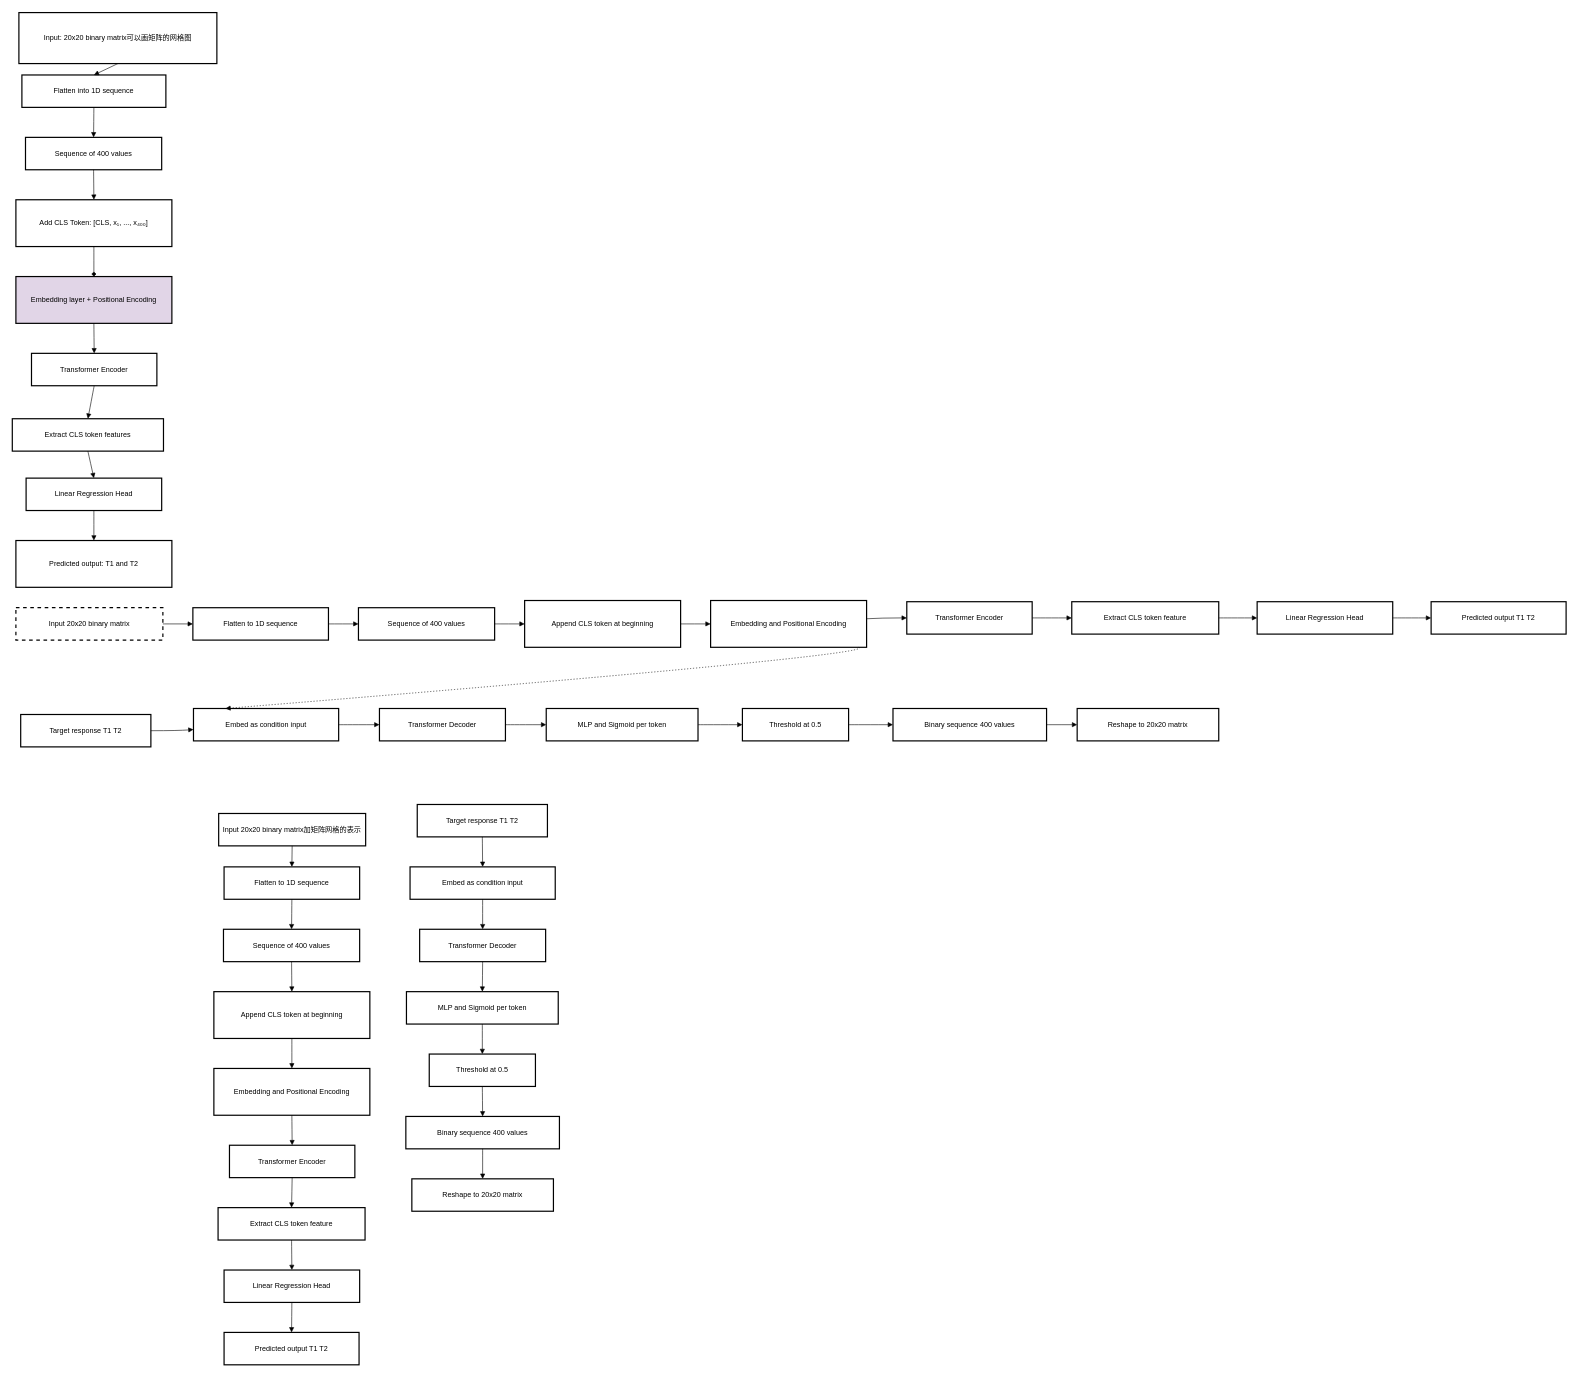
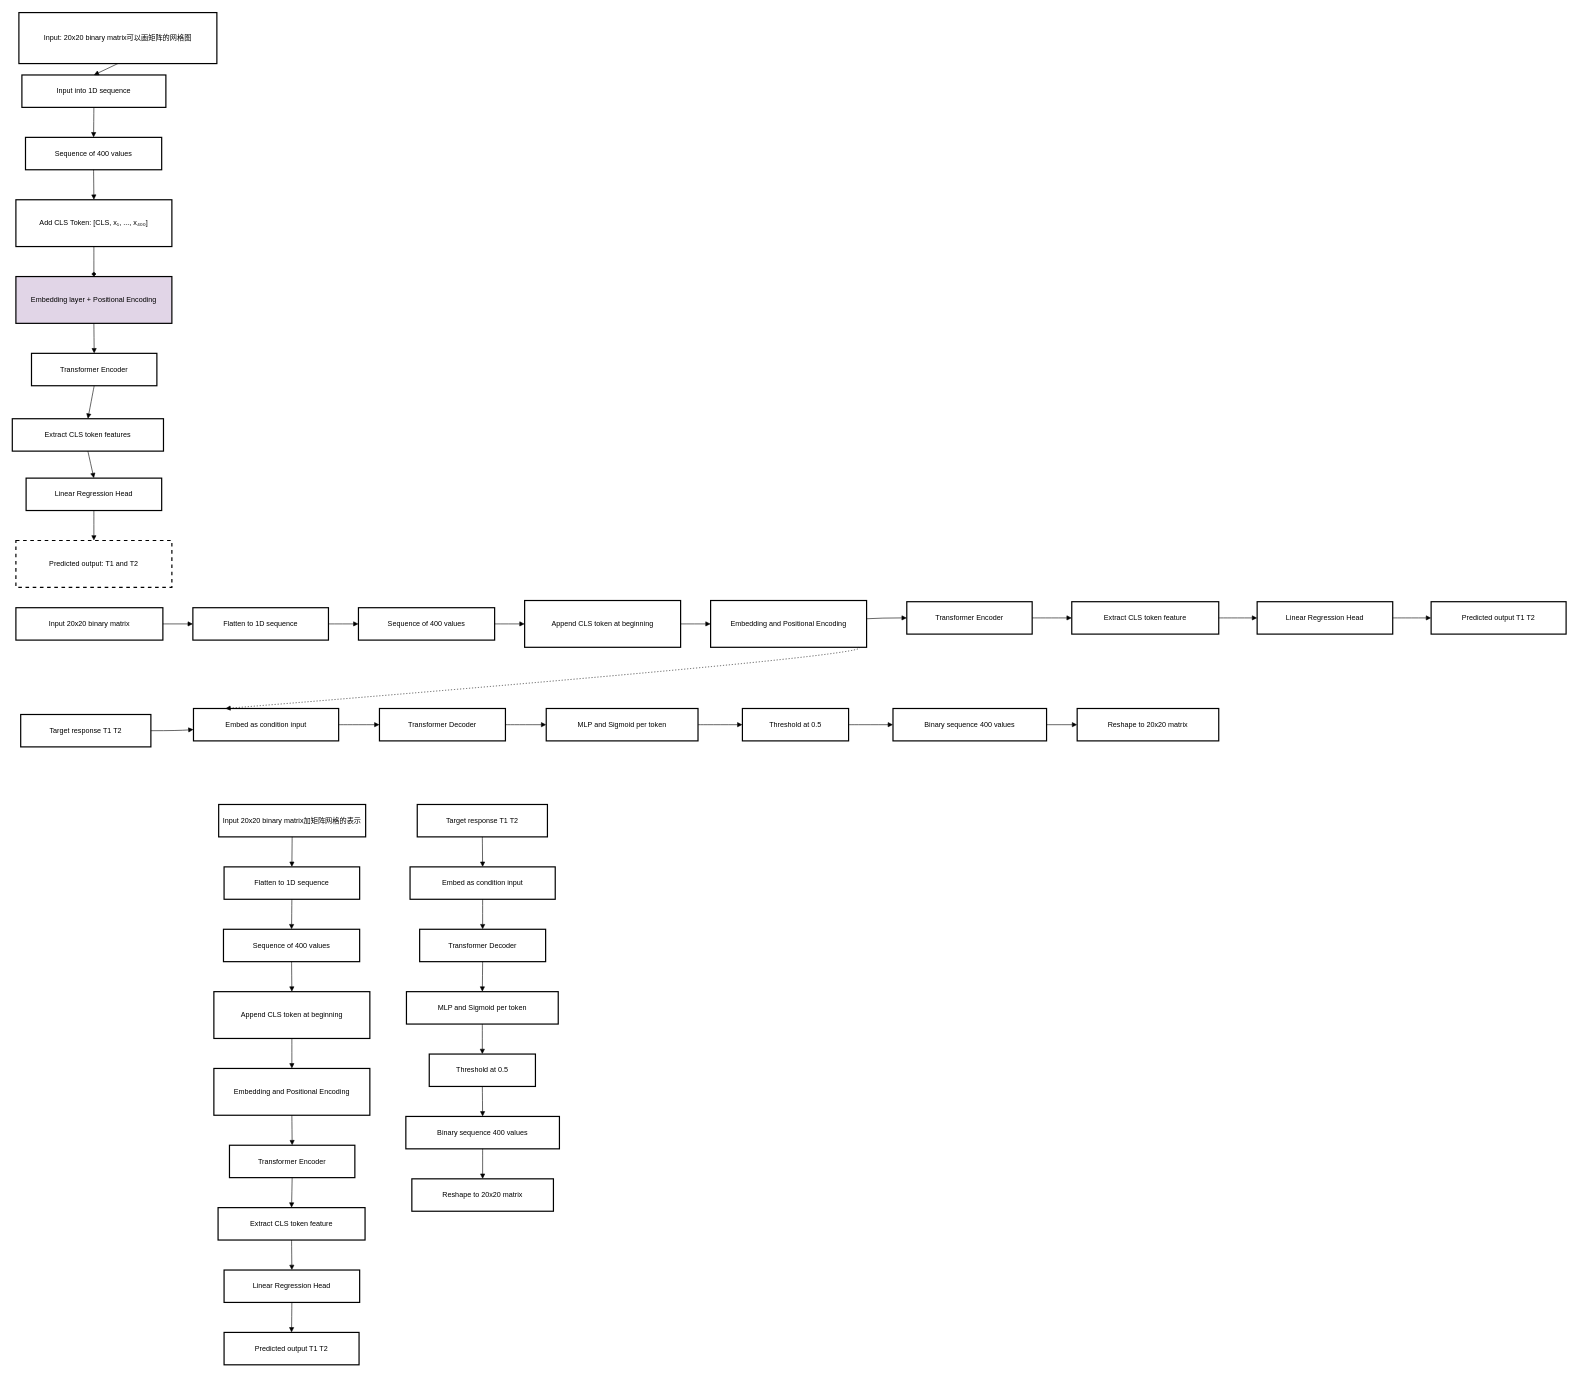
  <mxCell id="0" />
  <mxCell id="1" parent="0" />
  <mxCell id="2" value="Input: 20x20 binary matrix可以画矩阵的网格图" style="whiteSpace=wrap;strokeWidth=2;" vertex="1" parent="1"><mxGeometry x="31" y="20" width="330" height="85" as="geometry" /></mxCell>
- <mxCell id="3" value="Flatten into 1D sequence" style="whiteSpace=wrap;strokeWidth=2;" vertex="1" parent="1"><mxGeometry x="36" y="124" width="240" height="54" as="geometry" /></mxCell>
+ <mxCell id="3" value="Input into 1D sequence" style="whiteSpace=wrap;strokeWidth=2;" vertex="1" parent="1"><mxGeometry x="36" y="124" width="240" height="54" as="geometry" /></mxCell>
  <mxCell id="4" value="Sequence of 400 values" style="whiteSpace=wrap;strokeWidth=2;" vertex="1" parent="1"><mxGeometry x="42" y="228" width="227" height="54" as="geometry" /></mxCell>
  <mxCell id="5" value="Add CLS Token: [CLS, x₁, ..., x₄₀₀]" style="whiteSpace=wrap;strokeWidth=2;" vertex="1" parent="1"><mxGeometry x="26" y="332" width="260" height="78" as="geometry" /></mxCell>
  <mxCell id="6" value="Embedding layer + Positional Encoding" style="whiteSpace=wrap;strokeWidth=2;fillColor=#e1d5e7;" vertex="1" parent="1"><mxGeometry x="26" y="460" width="260" height="78" as="geometry" /></mxCell>
  <mxCell id="7" value="Transformer Encoder" style="whiteSpace=wrap;strokeWidth=2;" vertex="1" parent="1"><mxGeometry x="52" y="588" width="209" height="54" as="geometry" /></mxCell>
  <mxCell id="8" value="Extract CLS token features" style="whiteSpace=wrap;strokeWidth=2;" vertex="1" parent="1"><mxGeometry x="20" y="697" width="252" height="54" as="geometry" /></mxCell>
  <mxCell id="9" value="Linear Regression Head" style="whiteSpace=wrap;strokeWidth=2;" vertex="1" parent="1"><mxGeometry x="43" y="796" width="226" height="54" as="geometry" /></mxCell>
- <mxCell id="10" value="Predicted output: T1 and T2" style="whiteSpace=wrap;strokeWidth=2;" vertex="1" parent="1"><mxGeometry x="26" y="900" width="260" height="78" as="geometry" /></mxCell>
+ <mxCell id="10" value="Predicted output: T1 and T2" style="whiteSpace=wrap;strokeWidth=2;dashed=1;" vertex="1" parent="1"><mxGeometry x="26" y="900" width="260" height="78" as="geometry" /></mxCell>
  <mxCell id="11" value="" style="curved=1;startArrow=none;endArrow=block;exitX=0.5;exitY=1;entryX=0.5;entryY=0;rounded=0;" edge="1" parent="1" source="2" target="3"><mxGeometry relative="1" as="geometry"><Array as="points" /></mxGeometry></mxCell>
  <mxCell id="12" value="" style="curved=1;startArrow=none;endArrow=block;exitX=0.5;exitY=1;entryX=0.5;entryY=0;rounded=0;" edge="1" parent="1" source="3" target="4"><mxGeometry relative="1" as="geometry"><Array as="points" /></mxGeometry></mxCell>
  <mxCell id="13" value="" style="curved=1;startArrow=none;endArrow=block;exitX=0.5;exitY=1;entryX=0.5;entryY=0;rounded=0;" edge="1" parent="1" source="4" target="5"><mxGeometry relative="1" as="geometry"><Array as="points" /></mxGeometry></mxCell>
  <mxCell id="14" value="" style="curved=1;startArrow=none;endArrow=diamond;exitX=0.5;exitY=1;entryX=0.5;entryY=0;rounded=0;" edge="1" parent="1" source="5" target="6"><mxGeometry relative="1" as="geometry"><Array as="points" /></mxGeometry></mxCell>
  <mxCell id="15" value="" style="curved=1;startArrow=none;endArrow=block;exitX=0.5;exitY=1;entryX=0.5;entryY=0;rounded=0;" edge="1" parent="1" source="6" target="7"><mxGeometry relative="1" as="geometry"><Array as="points" /></mxGeometry></mxCell>
  <mxCell id="16" value="" style="curved=1;startArrow=none;endArrow=block;exitX=0.5;exitY=1;entryX=0.5;entryY=0;rounded=0;" edge="1" parent="1" source="7" target="8"><mxGeometry relative="1" as="geometry"><Array as="points" /></mxGeometry></mxCell>
  <mxCell id="17" value="" style="curved=1;startArrow=none;endArrow=block;exitX=0.5;exitY=1;entryX=0.5;entryY=0;rounded=0;" edge="1" parent="1" source="8" target="9"><mxGeometry relative="1" as="geometry"><Array as="points" /></mxGeometry></mxCell>
  <mxCell id="18" value="" style="curved=1;startArrow=none;endArrow=block;exitX=0.5;exitY=1;entryX=0.5;entryY=0;rounded=0;" edge="1" parent="1" source="9" target="10"><mxGeometry relative="1" as="geometry"><Array as="points" /></mxGeometry></mxCell>
- <mxCell id="19" value="Input 20x20 binary matrix" style="whiteSpace=wrap;strokeWidth=2;dashed=1;" vertex="1" parent="1"><mxGeometry x="26" y="1012" width="245" height="54" as="geometry" /></mxCell>
+ <mxCell id="19" value="Input 20x20 binary matrix" style="whiteSpace=wrap;strokeWidth=2;" vertex="1" parent="1"><mxGeometry x="26" y="1012" width="245" height="54" as="geometry" /></mxCell>
  <mxCell id="20" value="Flatten to 1D sequence" style="whiteSpace=wrap;strokeWidth=2;" vertex="1" parent="1"><mxGeometry x="321" y="1012" width="226" height="54" as="geometry" /></mxCell>
  <mxCell id="21" value="Sequence of 400 values" style="whiteSpace=wrap;strokeWidth=2;" vertex="1" parent="1"><mxGeometry x="597" y="1012" width="227" height="54" as="geometry" /></mxCell>
  <mxCell id="22" value="Append CLS token at beginning" style="whiteSpace=wrap;strokeWidth=2;" vertex="1" parent="1"><mxGeometry x="874" y="1000" width="260" height="78" as="geometry" /></mxCell>
  <mxCell id="23" value="Embedding and Positional Encoding" style="whiteSpace=wrap;strokeWidth=2;" vertex="1" parent="1"><mxGeometry x="1184" y="1000" width="260" height="78" as="geometry" /></mxCell>
  <mxCell id="24" value="Transformer Encoder" style="whiteSpace=wrap;strokeWidth=2;" vertex="1" parent="1"><mxGeometry x="1511" y="1002" width="209" height="54" as="geometry" /></mxCell>
  <mxCell id="25" value="Extract CLS token feature" style="whiteSpace=wrap;strokeWidth=2;" vertex="1" parent="1"><mxGeometry x="1786" y="1002" width="245" height="54" as="geometry" /></mxCell>
  <mxCell id="26" value="Linear Regression Head" style="whiteSpace=wrap;strokeWidth=2;" vertex="1" parent="1"><mxGeometry x="2095" y="1002" width="226" height="54" as="geometry" /></mxCell>
  <mxCell id="27" value="Predicted output T1 T2" style="whiteSpace=wrap;strokeWidth=2;" vertex="1" parent="1"><mxGeometry x="2385" y="1002" width="225" height="54" as="geometry" /></mxCell>
  <mxCell id="28" value="Target response T1 T2" style="whiteSpace=wrap;strokeWidth=2;" vertex="1" parent="1"><mxGeometry x="34" y="1190" width="217" height="54" as="geometry" /></mxCell>
  <mxCell id="29" value="Embed as condition input" style="whiteSpace=wrap;strokeWidth=2;" vertex="1" parent="1"><mxGeometry x="322" y="1180" width="242" height="54" as="geometry" /></mxCell>
  <mxCell id="30" value="Transformer Decoder" style="whiteSpace=wrap;strokeWidth=2;" vertex="1" parent="1"><mxGeometry x="632" y="1180" width="210" height="54" as="geometry" /></mxCell>
  <mxCell id="31" value="MLP and Sigmoid per token" style="whiteSpace=wrap;strokeWidth=2;" vertex="1" parent="1"><mxGeometry x="910" y="1180" width="253" height="54" as="geometry" /></mxCell>
  <mxCell id="32" value="Threshold at 0.5" style="whiteSpace=wrap;strokeWidth=2;" vertex="1" parent="1"><mxGeometry x="1237" y="1180" width="177" height="54" as="geometry" /></mxCell>
  <mxCell id="33" value="Binary sequence 400 values" style="whiteSpace=wrap;strokeWidth=2;" vertex="1" parent="1"><mxGeometry x="1488" y="1180" width="256" height="54" as="geometry" /></mxCell>
  <mxCell id="34" value="Reshape to 20x20 matrix" style="whiteSpace=wrap;strokeWidth=2;" vertex="1" parent="1"><mxGeometry x="1795" y="1180" width="236" height="54" as="geometry" /></mxCell>
  <mxCell id="35" value="" style="curved=1;startArrow=none;endArrow=block;exitX=1;exitY=0.5;entryX=0;entryY=0.5;rounded=0;" edge="1" parent="1" source="19" target="20"><mxGeometry relative="1" as="geometry"><Array as="points" /></mxGeometry></mxCell>
  <mxCell id="36" value="" style="curved=1;startArrow=none;endArrow=block;exitX=1;exitY=0.5;entryX=0;entryY=0.5;rounded=0;" edge="1" parent="1" source="20" target="21"><mxGeometry relative="1" as="geometry"><Array as="points" /></mxGeometry></mxCell>
  <mxCell id="37" value="" style="curved=1;startArrow=none;endArrow=block;exitX=1;exitY=0.5;entryX=0;entryY=0.5;rounded=0;" edge="1" parent="1" source="21" target="22"><mxGeometry relative="1" as="geometry"><Array as="points" /></mxGeometry></mxCell>
  <mxCell id="38" value="" style="curved=1;startArrow=none;endArrow=block;exitX=1;exitY=0.5;entryX=0;entryY=0.5;rounded=0;" edge="1" parent="1" source="22" target="23"><mxGeometry relative="1" as="geometry"><Array as="points" /></mxGeometry></mxCell>
  <mxCell id="39" value="" style="curved=1;startArrow=none;endArrow=block;exitX=1;exitY=0.39;entryX=0;entryY=0.5;rounded=0;" edge="1" parent="1" source="23" target="24"><mxGeometry relative="1" as="geometry"><Array as="points"><mxPoint x="1469" y="1029" /></Array></mxGeometry></mxCell>
  <mxCell id="40" value="" style="curved=1;startArrow=none;endArrow=block;exitX=1;exitY=0.5;entryX=0;entryY=0.5;rounded=0;" edge="1" parent="1" source="24" target="25"><mxGeometry relative="1" as="geometry"><Array as="points" /></mxGeometry></mxCell>
  <mxCell id="41" value="" style="curved=1;startArrow=none;endArrow=block;exitX=1;exitY=0.5;entryX=0;entryY=0.5;rounded=0;" edge="1" parent="1" source="25" target="26"><mxGeometry relative="1" as="geometry"><Array as="points" /></mxGeometry></mxCell>
  <mxCell id="42" value="" style="curved=1;startArrow=none;endArrow=block;exitX=1;exitY=0.5;entryX=0;entryY=0.5;rounded=0;" edge="1" parent="1" source="26" target="27"><mxGeometry relative="1" as="geometry"><Array as="points" /></mxGeometry></mxCell>
  <mxCell id="43" value="" style="curved=1;startArrow=none;endArrow=block;exitX=1;exitY=0.5;entryX=0;entryY=0.65;rounded=0;" edge="1" parent="1" source="28" target="29"><mxGeometry relative="1" as="geometry"><Array as="points"><mxPoint x="297" y="1217" /></Array></mxGeometry></mxCell>
  <mxCell id="44" value="" style="curved=1;startArrow=none;endArrow=block;exitX=1;exitY=0.5;entryX=0;entryY=0.5;rounded=0;" edge="1" parent="1" source="29" target="30"><mxGeometry relative="1" as="geometry"><Array as="points" /></mxGeometry></mxCell>
  <mxCell id="45" value="" style="curved=1;startArrow=none;endArrow=block;exitX=1;exitY=0.5;entryX=0;entryY=0.5;rounded=0;" edge="1" parent="1" source="30" target="31"><mxGeometry relative="1" as="geometry"><Array as="points" /></mxGeometry></mxCell>
  <mxCell id="46" value="" style="curved=1;startArrow=none;endArrow=block;exitX=1;exitY=0.5;entryX=0;entryY=0.5;rounded=0;" edge="1" parent="1" source="31" target="32"><mxGeometry relative="1" as="geometry"><Array as="points" /></mxGeometry></mxCell>
  <mxCell id="47" value="" style="curved=1;startArrow=none;endArrow=block;exitX=1;exitY=0.5;entryX=0;entryY=0.5;rounded=0;" edge="1" parent="1" source="32" target="33"><mxGeometry relative="1" as="geometry"><Array as="points" /></mxGeometry></mxCell>
  <mxCell id="48" value="" style="curved=1;startArrow=none;endArrow=block;exitX=1;exitY=0.5;entryX=0;entryY=0.5;rounded=0;" edge="1" parent="1" source="33" target="34"><mxGeometry relative="1" as="geometry"><Array as="points" /></mxGeometry></mxCell>
  <mxCell id="49" value="" style="curved=1;dashed=1;dashPattern=2 3;startArrow=none;endArrow=block;exitX=0.95;exitY=1;entryX=0.22;entryY=0;rounded=0;" edge="1" parent="1" source="23" target="29"><mxGeometry relative="1" as="geometry"><Array as="points"><mxPoint x="1469" y="1091" /></Array></mxGeometry></mxCell>
- <mxCell id="50" value="Input 20x20 binary matrix加矩阵网格的表示" style="whiteSpace=wrap;strokeWidth=2;" vertex="1" parent="1"><mxGeometry x="364" y="1355" width="245" height="54" as="geometry" /></mxCell>
+ <mxCell id="50" value="Input 20x20 binary matrix加矩阵网格的表示" style="whiteSpace=wrap;strokeWidth=2;" vertex="1" parent="1"><mxGeometry x="364" y="1340" width="245" height="54" as="geometry" /></mxCell>
  <mxCell id="51" value="Flatten to 1D sequence" style="whiteSpace=wrap;strokeWidth=2;" vertex="1" parent="1"><mxGeometry x="373" y="1444" width="226" height="54" as="geometry" /></mxCell>
  <mxCell id="52" value="Sequence of 400 values" style="whiteSpace=wrap;strokeWidth=2;" vertex="1" parent="1"><mxGeometry x="372" y="1548" width="227" height="54" as="geometry" /></mxCell>
  <mxCell id="53" value="Append CLS token at beginning" style="whiteSpace=wrap;strokeWidth=2;" vertex="1" parent="1"><mxGeometry x="356" y="1652" width="260" height="78" as="geometry" /></mxCell>
  <mxCell id="54" value="Embedding and Positional Encoding" style="whiteSpace=wrap;strokeWidth=2;" vertex="1" parent="1"><mxGeometry x="356" y="1780" width="260" height="78" as="geometry" /></mxCell>
  <mxCell id="55" value="Transformer Encoder" style="whiteSpace=wrap;strokeWidth=2;" vertex="1" parent="1"><mxGeometry x="382" y="1908" width="209" height="54" as="geometry" /></mxCell>
  <mxCell id="56" value="Extract CLS token feature" style="whiteSpace=wrap;strokeWidth=2;" vertex="1" parent="1"><mxGeometry x="363" y="2012" width="245" height="54" as="geometry" /></mxCell>
  <mxCell id="57" value="Linear Regression Head" style="whiteSpace=wrap;strokeWidth=2;" vertex="1" parent="1"><mxGeometry x="373" y="2116" width="226" height="54" as="geometry" /></mxCell>
  <mxCell id="58" value="Predicted output T1 T2" style="whiteSpace=wrap;strokeWidth=2;" vertex="1" parent="1"><mxGeometry x="373" y="2220" width="225" height="54" as="geometry" /></mxCell>
  <mxCell id="59" value="Target response T1 T2" style="whiteSpace=wrap;strokeWidth=2;" vertex="1" parent="1"><mxGeometry x="695" y="1340" width="217" height="54" as="geometry" /></mxCell>
  <mxCell id="60" value="Embed as condition input" style="whiteSpace=wrap;strokeWidth=2;" vertex="1" parent="1"><mxGeometry x="683" y="1444" width="242" height="54" as="geometry" /></mxCell>
  <mxCell id="61" value="Transformer Decoder" style="whiteSpace=wrap;strokeWidth=2;" vertex="1" parent="1"><mxGeometry x="699" y="1548" width="210" height="54" as="geometry" /></mxCell>
  <mxCell id="62" value="MLP and Sigmoid per token" style="whiteSpace=wrap;strokeWidth=2;" vertex="1" parent="1"><mxGeometry x="677" y="1652" width="253" height="54" as="geometry" /></mxCell>
  <mxCell id="63" value="Threshold at 0.5" style="whiteSpace=wrap;strokeWidth=2;" vertex="1" parent="1"><mxGeometry x="715" y="1756" width="177" height="54" as="geometry" /></mxCell>
  <mxCell id="64" value="Binary sequence 400 values" style="whiteSpace=wrap;strokeWidth=2;" vertex="1" parent="1"><mxGeometry x="676" y="1860" width="256" height="54" as="geometry" /></mxCell>
  <mxCell id="65" value="Reshape to 20x20 matrix" style="whiteSpace=wrap;strokeWidth=2;" vertex="1" parent="1"><mxGeometry x="686" y="1964" width="236" height="54" as="geometry" /></mxCell>
  <mxCell id="66" value="" style="curved=1;startArrow=none;endArrow=block;exitX=0.5;exitY=1;entryX=0.5;entryY=0;rounded=0;" edge="1" parent="1" source="50" target="51"><mxGeometry relative="1" as="geometry"><Array as="points" /></mxGeometry></mxCell>
  <mxCell id="67" value="" style="curved=1;startArrow=none;endArrow=block;exitX=0.5;exitY=1;entryX=0.5;entryY=0;rounded=0;" edge="1" parent="1" source="51" target="52"><mxGeometry relative="1" as="geometry"><Array as="points" /></mxGeometry></mxCell>
  <mxCell id="68" value="" style="curved=1;startArrow=none;endArrow=block;exitX=0.5;exitY=1;entryX=0.5;entryY=0;rounded=0;" edge="1" parent="1" source="52" target="53"><mxGeometry relative="1" as="geometry"><Array as="points" /></mxGeometry></mxCell>
  <mxCell id="69" value="" style="curved=1;startArrow=none;endArrow=block;exitX=0.5;exitY=1;entryX=0.5;entryY=0;rounded=0;" edge="1" parent="1" source="53" target="54"><mxGeometry relative="1" as="geometry"><Array as="points" /></mxGeometry></mxCell>
  <mxCell id="70" value="" style="curved=1;startArrow=none;endArrow=block;exitX=0.5;exitY=1;entryX=0.5;entryY=0;rounded=0;" edge="1" parent="1" source="54" target="55"><mxGeometry relative="1" as="geometry"><Array as="points" /></mxGeometry></mxCell>
  <mxCell id="71" value="" style="curved=1;startArrow=none;endArrow=block;exitX=0.5;exitY=1;entryX=0.5;entryY=0;rounded=0;" edge="1" parent="1" source="55" target="56"><mxGeometry relative="1" as="geometry"><Array as="points" /></mxGeometry></mxCell>
  <mxCell id="72" value="" style="curved=1;startArrow=none;endArrow=block;exitX=0.5;exitY=1;entryX=0.5;entryY=0;rounded=0;" edge="1" parent="1" source="56" target="57"><mxGeometry relative="1" as="geometry"><Array as="points" /></mxGeometry></mxCell>
  <mxCell id="73" value="" style="curved=1;startArrow=none;endArrow=block;exitX=0.5;exitY=1;entryX=0.5;entryY=0;rounded=0;" edge="1" parent="1" source="57" target="58"><mxGeometry relative="1" as="geometry"><Array as="points" /></mxGeometry></mxCell>
  <mxCell id="74" value="" style="curved=1;startArrow=none;endArrow=block;exitX=0.5;exitY=1;entryX=0.5;entryY=0;rounded=0;" edge="1" parent="1" source="59" target="60"><mxGeometry relative="1" as="geometry"><Array as="points" /></mxGeometry></mxCell>
  <mxCell id="75" value="" style="curved=1;startArrow=none;endArrow=block;exitX=0.5;exitY=1;entryX=0.5;entryY=0;rounded=0;" edge="1" parent="1" source="60" target="61"><mxGeometry relative="1" as="geometry"><Array as="points" /></mxGeometry></mxCell>
  <mxCell id="76" value="" style="curved=1;startArrow=none;endArrow=block;exitX=0.5;exitY=1;entryX=0.5;entryY=0;rounded=0;" edge="1" parent="1" source="61" target="62"><mxGeometry relative="1" as="geometry"><Array as="points" /></mxGeometry></mxCell>
  <mxCell id="77" value="" style="curved=1;startArrow=none;endArrow=block;exitX=0.5;exitY=1;entryX=0.5;entryY=0;rounded=0;" edge="1" parent="1" source="62" target="63"><mxGeometry relative="1" as="geometry"><Array as="points" /></mxGeometry></mxCell>
  <mxCell id="78" value="" style="curved=1;startArrow=none;endArrow=block;exitX=0.5;exitY=1;entryX=0.5;entryY=0;rounded=0;" edge="1" parent="1" source="63" target="64"><mxGeometry relative="1" as="geometry"><Array as="points" /></mxGeometry></mxCell>
  <mxCell id="79" value="" style="curved=1;startArrow=none;endArrow=block;exitX=0.5;exitY=1;entryX=0.5;entryY=0;rounded=0;" edge="1" parent="1" source="64" target="65"><mxGeometry relative="1" as="geometry"><Array as="points" /></mxGeometry></mxCell>
